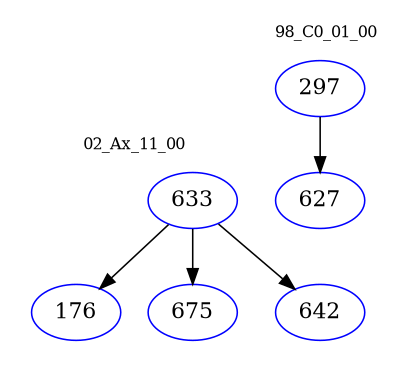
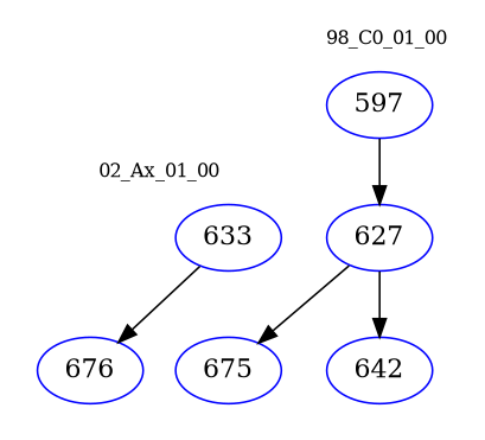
  digraph {
    node [color=blue]
    edge [color=black]
    n1 [label=633]
-   n2 [label=176]
+   n2 [label=676]
    n3 [label=675]
    n4 [label=627]
-   n5 [label=297]
+   n5 [label=597]
    n6 [label=642]
    subgraph cluster_1 {
      color=white
      fontsize=10
-     label="02_Ax_11_00"
+     label="02_Ax_01_00"
      n1
      n2
      n3
    }
    subgraph cluster_2 {
      color=white
      fontsize=10
      label="98_C0_01_00"
      n4
      n5
      n6
    }
    n1 -> n2
-   n1 -> n3
-   n1 -> n6
+   n4 -> n3
+   n4 -> n6
    n5 -> n4
  }
